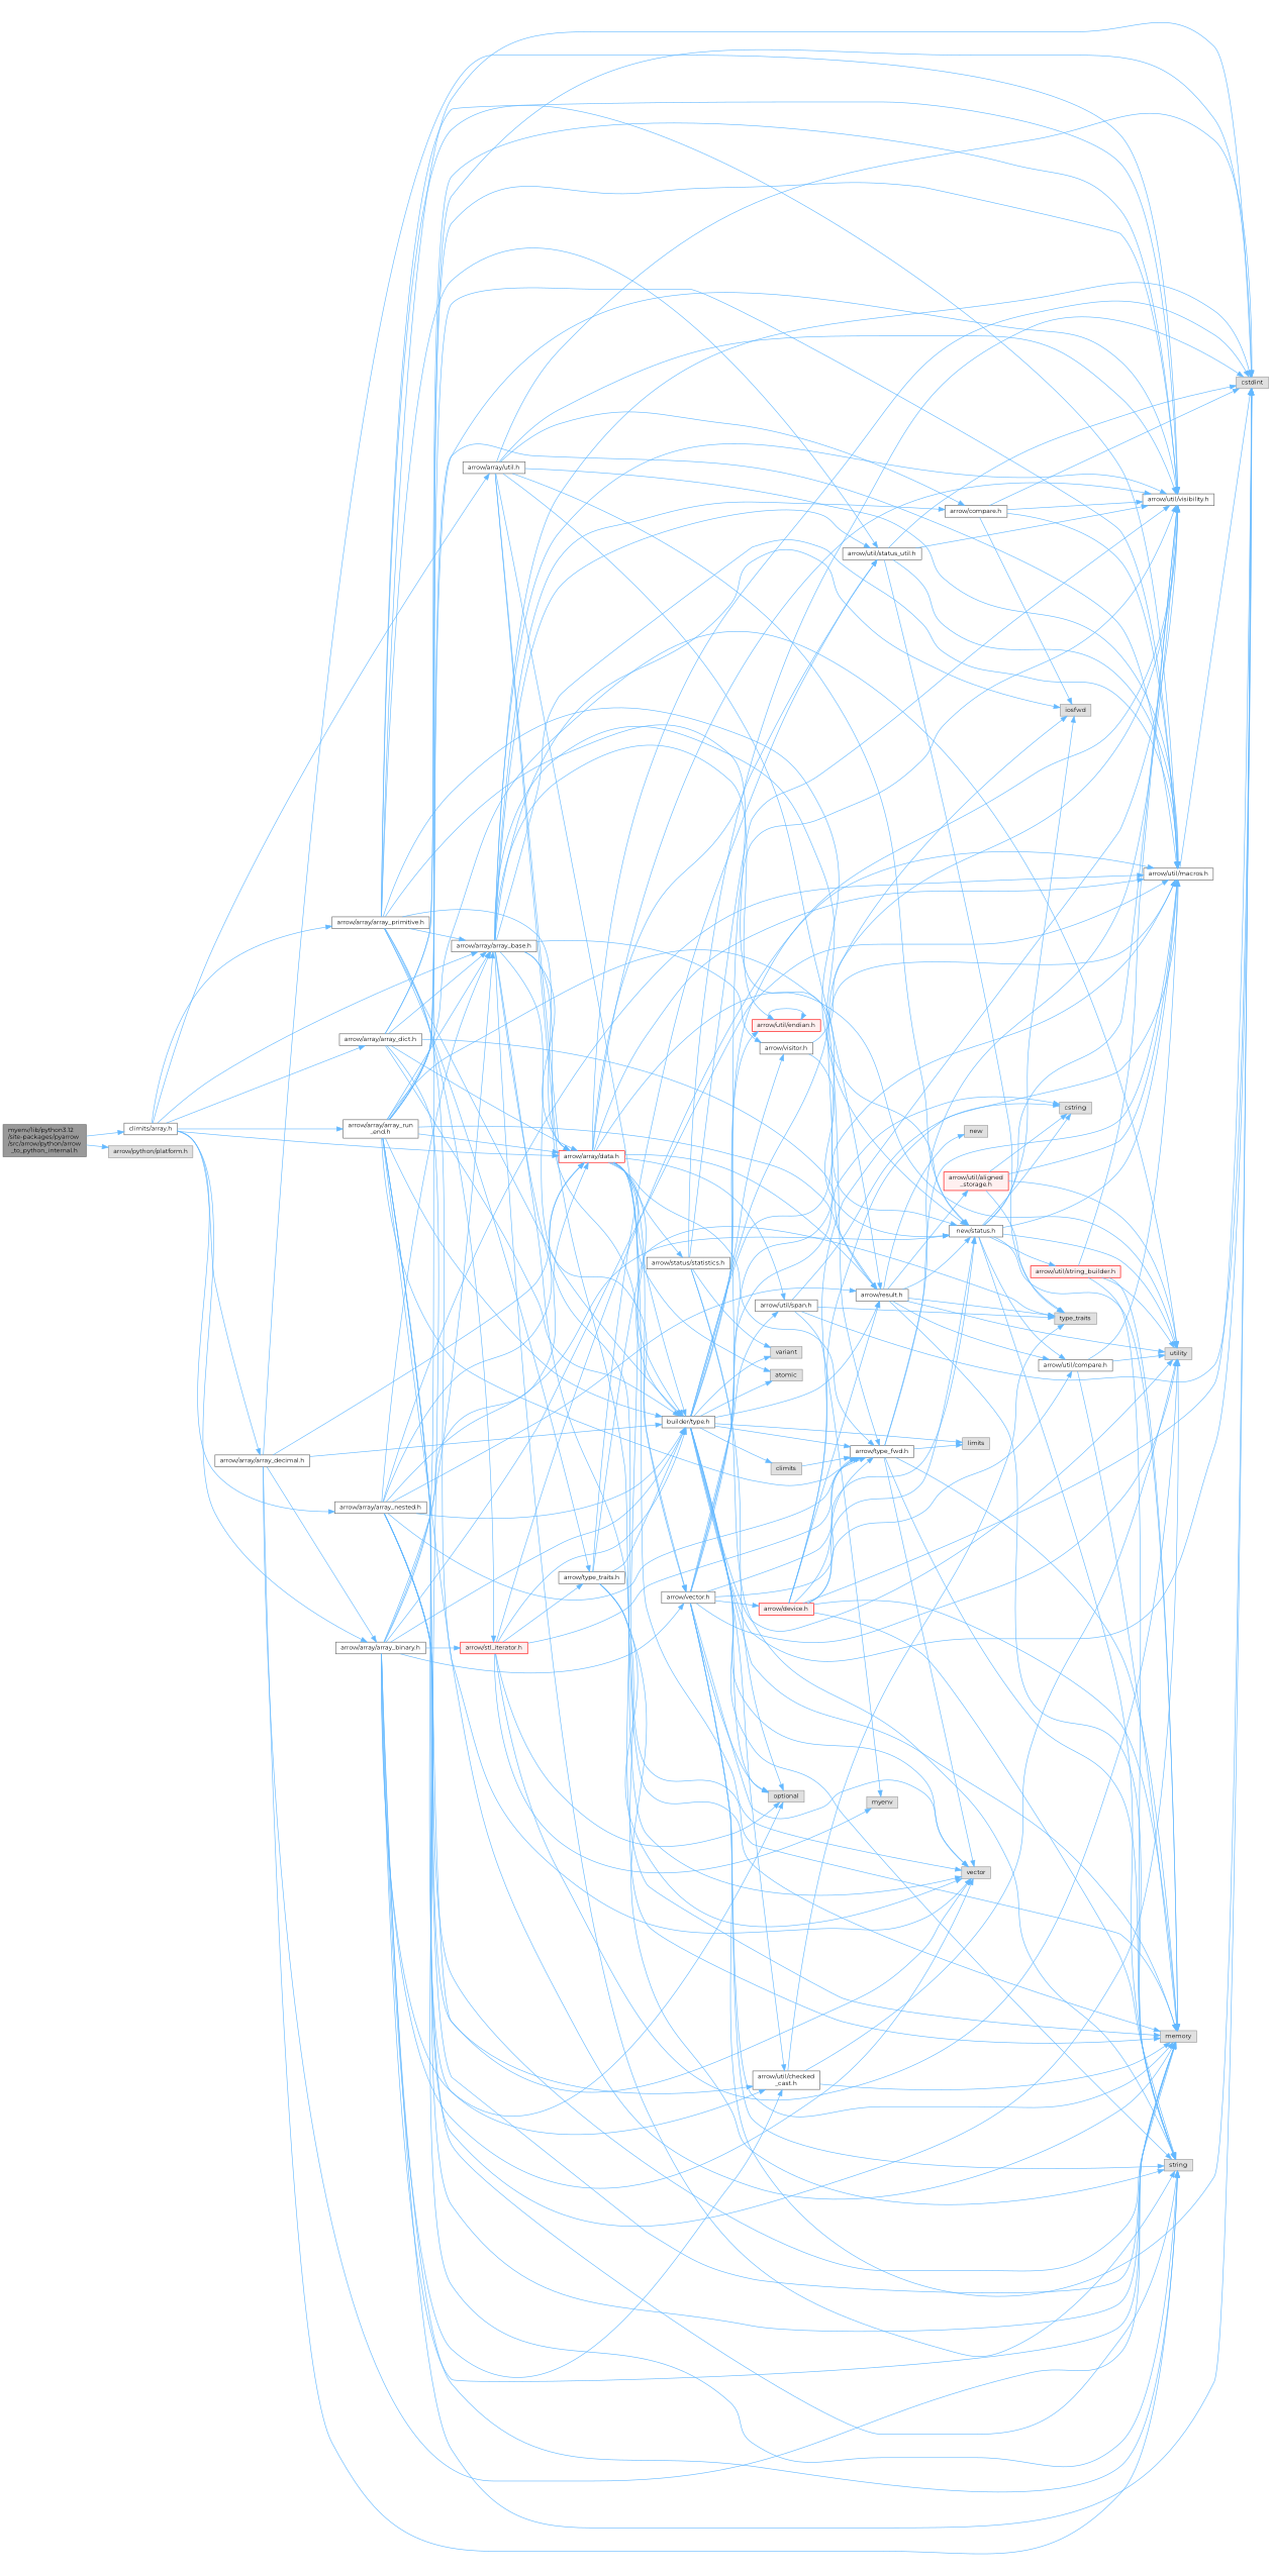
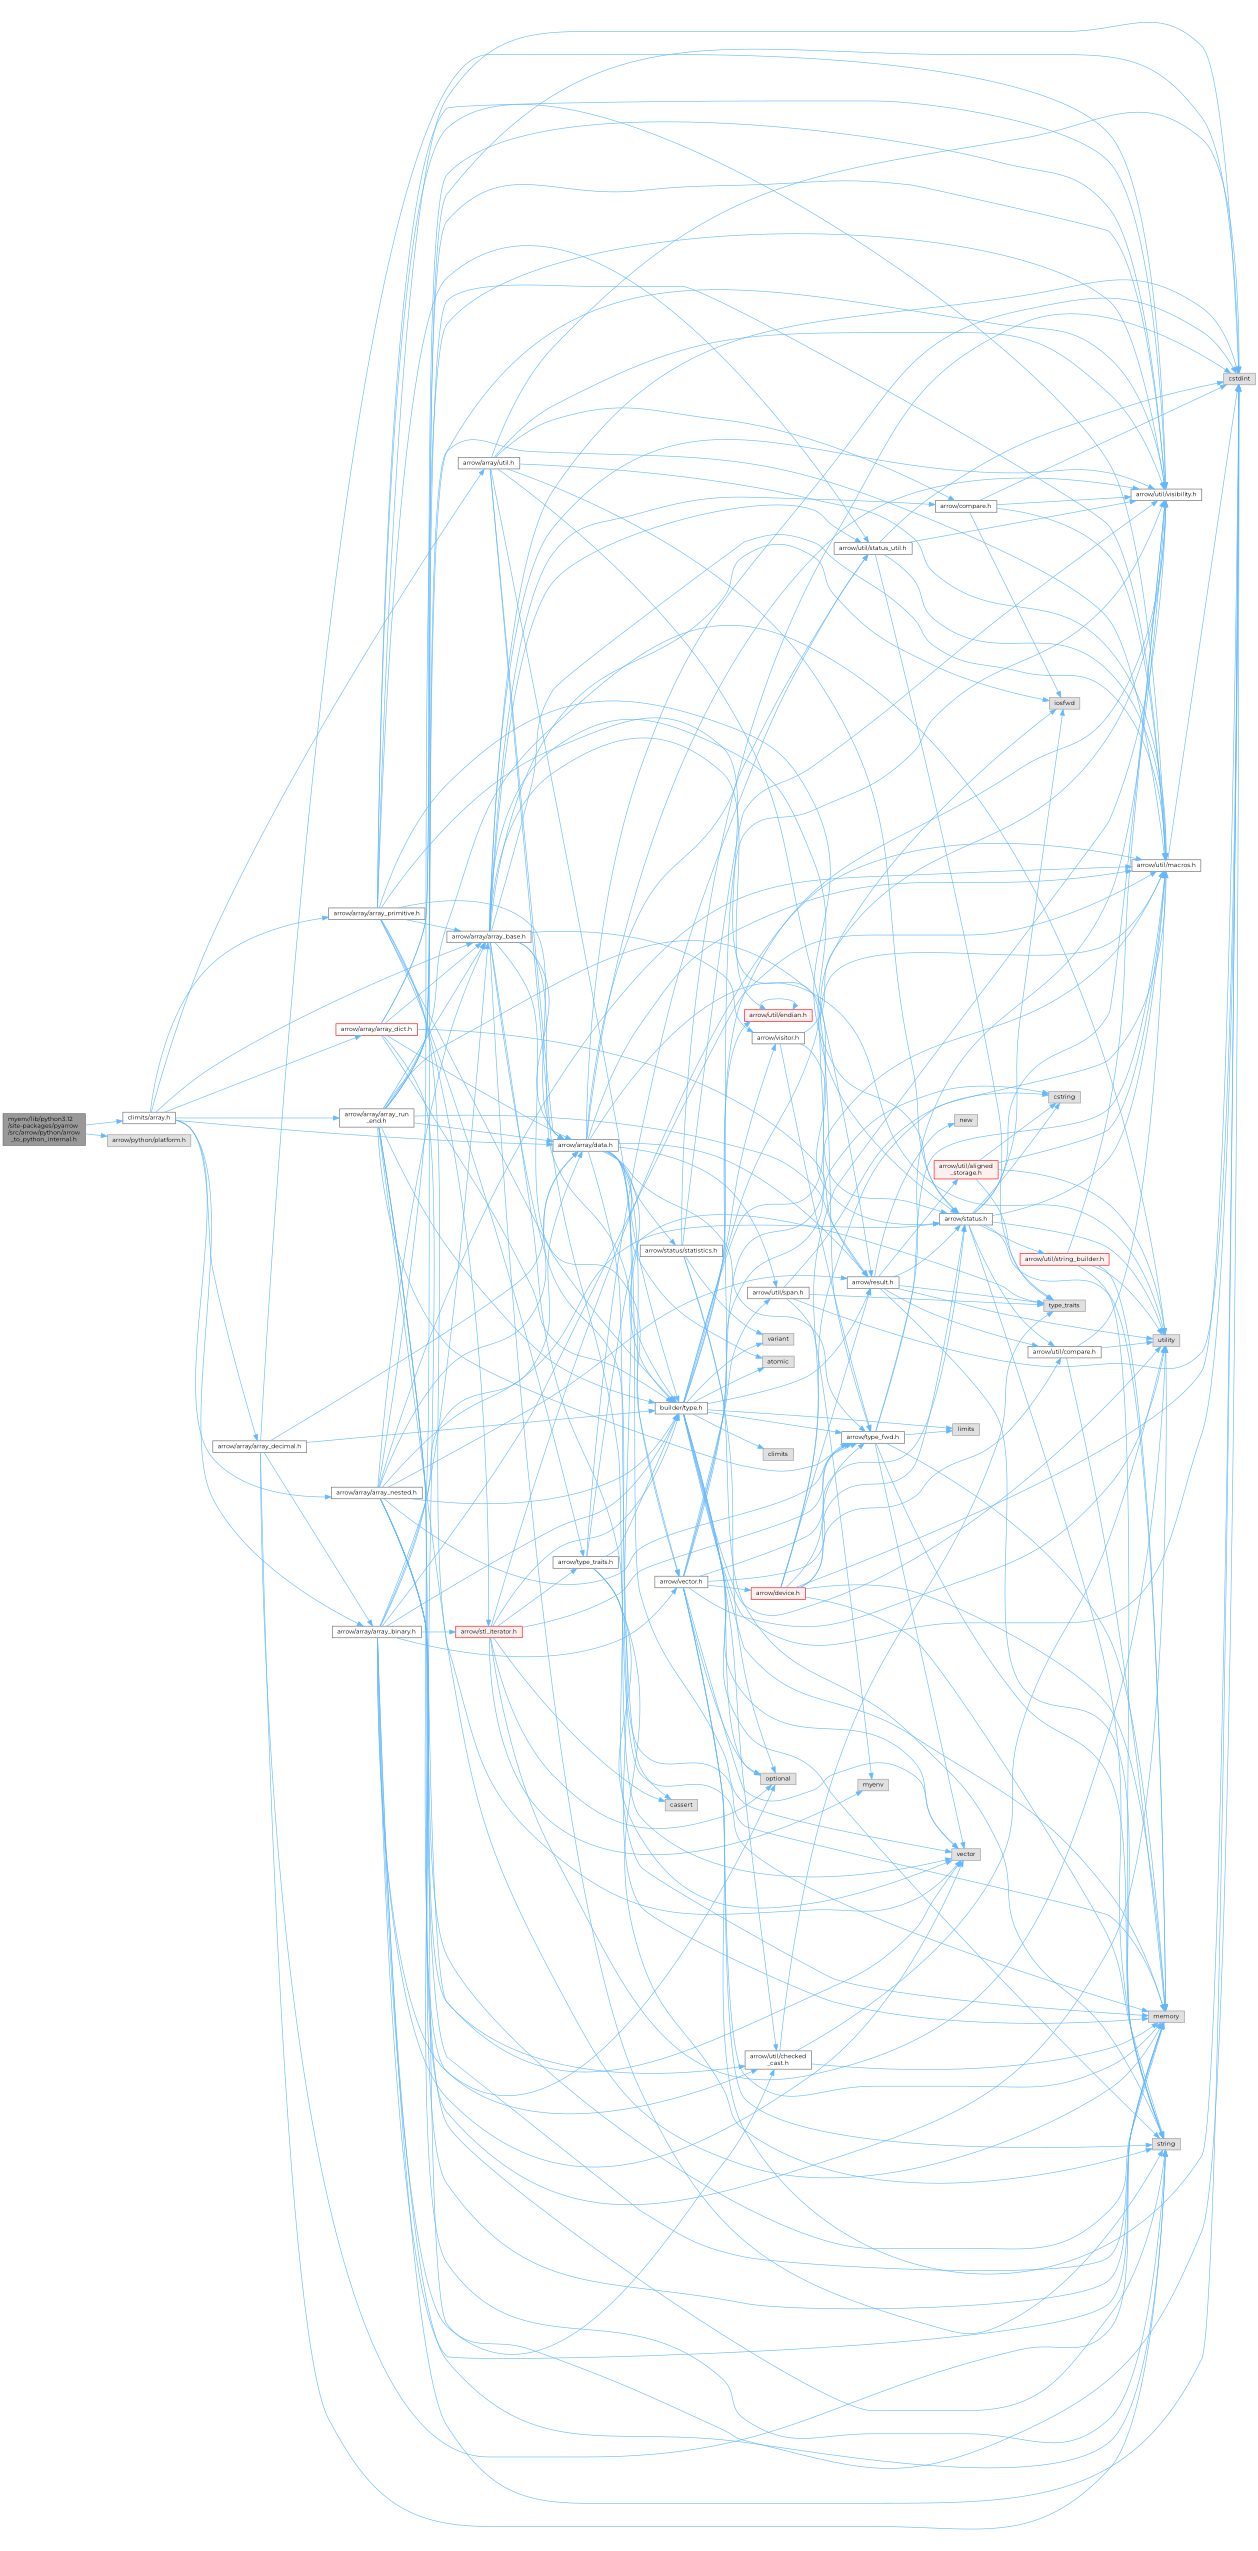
  digraph {
    fontname=Montserrat
    rankdir=LR
    node [color=grey40 fillcolor=white fontname=Montserrat fontsize=10 shape=box style=filled]
    edge [color=steelblue1 fontname=Montserrat fontsize=10 labelfontname=Helvetica labelfontsize=10 style=solid]
    n1 [color=gray40 fillcolor=grey60 fontcolor=black height=0.2 label="myenv/lib/python3.12\l/site-packages/pyarrow\l/src/arrow/python/arrow\l_to_python_internal.h" width=0.4]
    n2 [height=0.2 label="climits/array.h" width=0.4]
    n3 [color=grey60 fillcolor="#E0E0E0" height=0.2 label="arrow/python/platform.h" width=0.4]
    n4 [height=0.2 label="arrow/array/array_base.h" width=0.4]
-   n5 [color=red height=0.2 label="arrow/array/data.h" width=0.4]
+   n5 [height=0.2 label="arrow/array/data.h" width=0.4]
    n6 [height=0.2 label="arrow/array/array_binary.h" width=0.4]
    n7 [height=0.2 label="arrow/array/array_decimal.h" width=0.4]
-   n8 [height=0.2 label="arrow/array/array_dict.h" width=0.4]
+   n8 [color=red height=0.2 label="arrow/array/array_dict.h" width=0.4]
    n9 [height=0.2 label="arrow/array/array_nested.h" width=0.4]
    n10 [height=0.2 label="arrow/array/array_primitive.h" width=0.4]
    n11 [height=0.2 label="arrow/array/array_run\l_end.h" width=0.4]
    n12 [height=0.2 label="arrow/array/util.h" width=0.4]
    n13 [color=grey60 fillcolor="#E0E0E0" height=0.2 label=cstdint width=0.4]
    n14 [color=grey60 fillcolor="#E0E0E0" height=0.2 label=iosfwd width=0.4]
    n15 [color=grey60 fillcolor="#E0E0E0" height=0.2 label=memory width=0.4]
    n16 [color=grey60 fillcolor="#E0E0E0" height=0.2 label=string width=0.4]
    n17 [color=grey60 fillcolor="#E0E0E0" height=0.2 label=vector width=0.4]
    n18 [height=0.2 label="arrow/util/visibility.h" width=0.4]
    n19 [height=0.2 label="arrow/vector.h" width=0.4]
-   n20 [height=0.2 label="new/status.h" width=0.4]
+   n20 [height=0.2 label="arrow/status.h" width=0.4]
    n21 [height=0.2 label="arrow/util/macros.h" width=0.4]
    n22 [height=0.2 label="builder/type.h" width=0.4]
    n23 [height=0.2 label="arrow/visitor.h" width=0.4]
    n24 [height=0.2 label="arrow/util/status_util.h" width=0.4]
    n25 [height=0.2 label="arrow/compare.h" width=0.4]
    n26 [color=red fillcolor="#FFF0F0" height=0.2 label="arrow/util/endian.h" width=0.4]
    n27 [height=0.2 label="arrow/result.h" width=0.4]
    n28 [color=grey60 fillcolor="#E0E0E0" height=0.2 label=atomic width=0.4]
+   n29 [color=grey60 fillcolor="#E0E0E0" height=0.2 label=cassert width=0.4]
    n30 [color=grey60 fillcolor="#E0E0E0" height=0.2 label=utility width=0.4]
    n31 [height=0.2 label="arrow/status/statistics.h" width=0.4]
    n32 [height=0.2 label="arrow/type_fwd.h" width=0.4]
    n33 [height=0.2 label="arrow/util/span.h" width=0.4]
    n34 [color=grey60 fillcolor="#E0E0E0" height=0.2 label=optional width=0.4]
    n35 [height=0.2 label="arrow/util/checked\l_cast.h" width=0.4]
    n36 [color=red fillcolor="#FFF0F0" height=0.2 label="arrow/stl_iterator.h" width=0.4]
    n37 [height=0.2 label="arrow/type_traits.h" width=0.4]
    n38 [color=grey60 fillcolor="#E0E0E0" height=0.2 label=cstring width=0.4]
    n39 [color=red fillcolor="#FFF0F0" height=0.2 label="arrow/device.h" width=0.4]
    n40 [height=0.2 label="arrow/util/compare.h" width=0.4]
    n41 [color=grey60 fillcolor="#E0E0E0" height=0.2 label=new width=0.4]
    n42 [color=grey60 fillcolor="#E0E0E0" height=0.2 label=type_traits width=0.4]
    n43 [color=red fillcolor="#FFF0F0" height=0.2 label="arrow/util/aligned\l_storage.h" width=0.4]
    n44 [color=red fillcolor="#FFF0F0" height=0.2 label="arrow/util/string_builder.h" width=0.4]
    n45 [color=grey60 fillcolor="#E0E0E0" height=0.2 label=variant width=0.4]
    n46 [color=grey60 fillcolor="#E0E0E0" height=0.2 label=limits width=0.4]
    n47 [color=grey60 fillcolor="#E0E0E0" height=0.2 label=climits width=0.4]
    n48 [color=grey60 fillcolor="#E0E0E0" height=0.2 label=myenv width=0.4]
    n1 -> n2
    n1 -> n3
    n2 -> n4
    n2 -> n5
    n2 -> n6
    n2 -> n7
    n2 -> n8
    n2 -> n9
    n2 -> n10
    n2 -> n11
    n2 -> n12
    n4 -> n5
    n4 -> n13
    n4 -> n14
    n4 -> n15
    n4 -> n16
    n4 -> n17
    n4 -> n18
    n4 -> n19
    n4 -> n20
    n4 -> n21
    n4 -> n22
    n4 -> n23
    n4 -> n24
    n4 -> n25
    n4 -> n26
    n5 -> n13
    n5 -> n15
    n5 -> n17
    n5 -> n18
    n5 -> n19
    n5 -> n21
    n5 -> n22
    n5 -> n24
    n5 -> n27
    n5 -> n28
+   n5 -> n29
    n5 -> n30
    n5 -> n31
    n5 -> n32
    n5 -> n33
    n6 -> n4
    n6 -> n5
    n6 -> n13
    n6 -> n15
    n6 -> n16
    n6 -> n17
    n6 -> n18
    n6 -> n19
    n6 -> n21
    n6 -> n22
    n6 -> n34
    n6 -> n35
    n6 -> n36
    n7 -> n5
    n7 -> n6
    n7 -> n15
    n7 -> n16
    n7 -> n18
    n7 -> n22
    n8 -> n4
    n8 -> n5
    n8 -> n15
    n8 -> n18
    n8 -> n21
    n8 -> n22
    n8 -> n27
    n9 -> n4
    n9 -> n5
+   n9 -> n13
    n9 -> n15
    n9 -> n16
    n9 -> n17
+   n9 -> n18
    n9 -> n20
    n9 -> n21
    n9 -> n22
    n9 -> n27
    n9 -> n30
    n9 -> n32
    n9 -> n35
    n10 -> n4
    n10 -> n5
    n10 -> n13
    n10 -> n15
    n10 -> n18
    n10 -> n20
    n10 -> n21
    n10 -> n22
    n10 -> n24
    n10 -> n32
    n10 -> n36
    n10 -> n37
    n11 -> n4
    n11 -> n5
    n11 -> n13
    n11 -> n15
    n11 -> n16
    n11 -> n17
    n11 -> n18
    n11 -> n20
    n11 -> n21
    n11 -> n22
    n11 -> n27
    n11 -> n30
    n11 -> n32
    n11 -> n35
    n12 -> n5
    n12 -> n13
    n12 -> n15
    n12 -> n18
    n12 -> n20
    n12 -> n21
    n12 -> n22
    n12 -> n25
    n12 -> n27
    n19 -> n13
    n19 -> n15
    n19 -> n16
    n19 -> n17
    n19 -> n18
    n19 -> n20
    n19 -> n21
    n19 -> n30
    n19 -> n32
    n19 -> n33
    n19 -> n34
    n19 -> n38
    n19 -> n39
    n20 -> n14
    n20 -> n15
    n20 -> n16
    n20 -> n18
    n20 -> n21
    n20 -> n30
    n20 -> n38
    n20 -> n40
    n20 -> n44
    n21 -> n13
    n22 -> n13
    n22 -> n14
    n22 -> n15
    n22 -> n16
    n22 -> n17
    n22 -> n18
    n22 -> n21
    n22 -> n23
    n22 -> n26
    n22 -> n27
    n22 -> n28
    n22 -> n30
    n22 -> n32
    n22 -> n34
    n22 -> n35
    n22 -> n45
    n22 -> n46
    n22 -> n47
    n23 -> n18
    n23 -> n20
-   n47 -> n32
+   n23 -> n32
    n24 -> n13
    n24 -> n18
    n24 -> n21
    n24 -> n42
    n25 -> n13
    n25 -> n14
    n25 -> n18
    n25 -> n21
    n26 -> n26
    n27 -> n16
    n27 -> n20
    n27 -> n30
    n27 -> n40
    n27 -> n41
    n27 -> n42
    n27 -> n43
    n31 -> n13
    n31 -> n16
    n31 -> n18
    n31 -> n34
    n31 -> n45
    n32 -> n15
    n32 -> n16
    n32 -> n17
    n32 -> n18
    n32 -> n21
    n32 -> n46
    n33 -> n13
    n33 -> n38
    n33 -> n42
    n33 -> n48
    n35 -> n15
    n35 -> n30
    n35 -> n42
    n36 -> n21
    n36 -> n22
+   n36 -> n29
    n36 -> n30
    n36 -> n32
    n36 -> n34
    n36 -> n37
    n36 -> n48
    n37 -> n15
    n37 -> n16
    n37 -> n17
    n37 -> n22
    n37 -> n24
    n37 -> n42
    n39 -> n13
    n39 -> n15
    n39 -> n16
    n39 -> n18
    n39 -> n20
    n39 -> n21
    n39 -> n27
    n39 -> n32
    n39 -> n40
    n40 -> n15
    n40 -> n21
    n40 -> n30
    n43 -> n21
    n43 -> n30
    n43 -> n38
    n43 -> n42
    n44 -> n15
    n44 -> n16
    n44 -> n18
    n44 -> n30
  }
